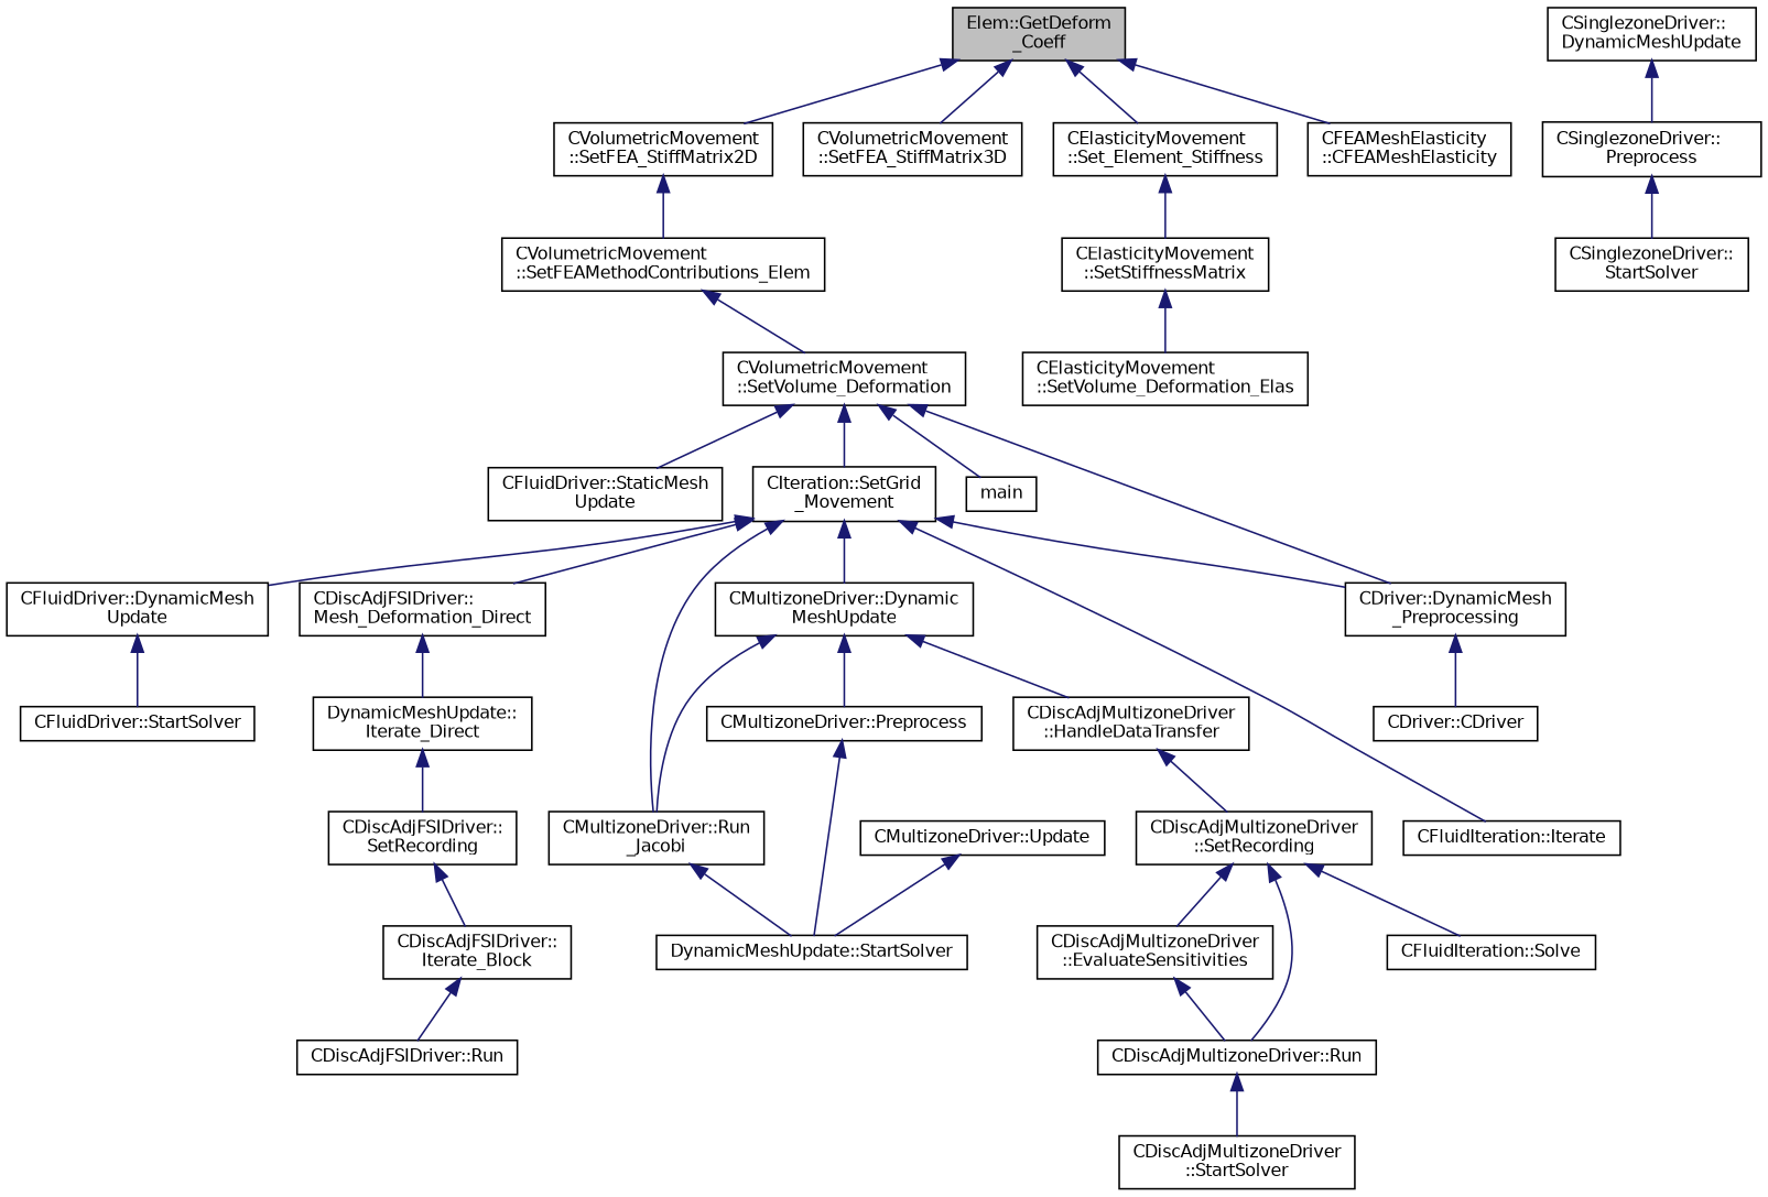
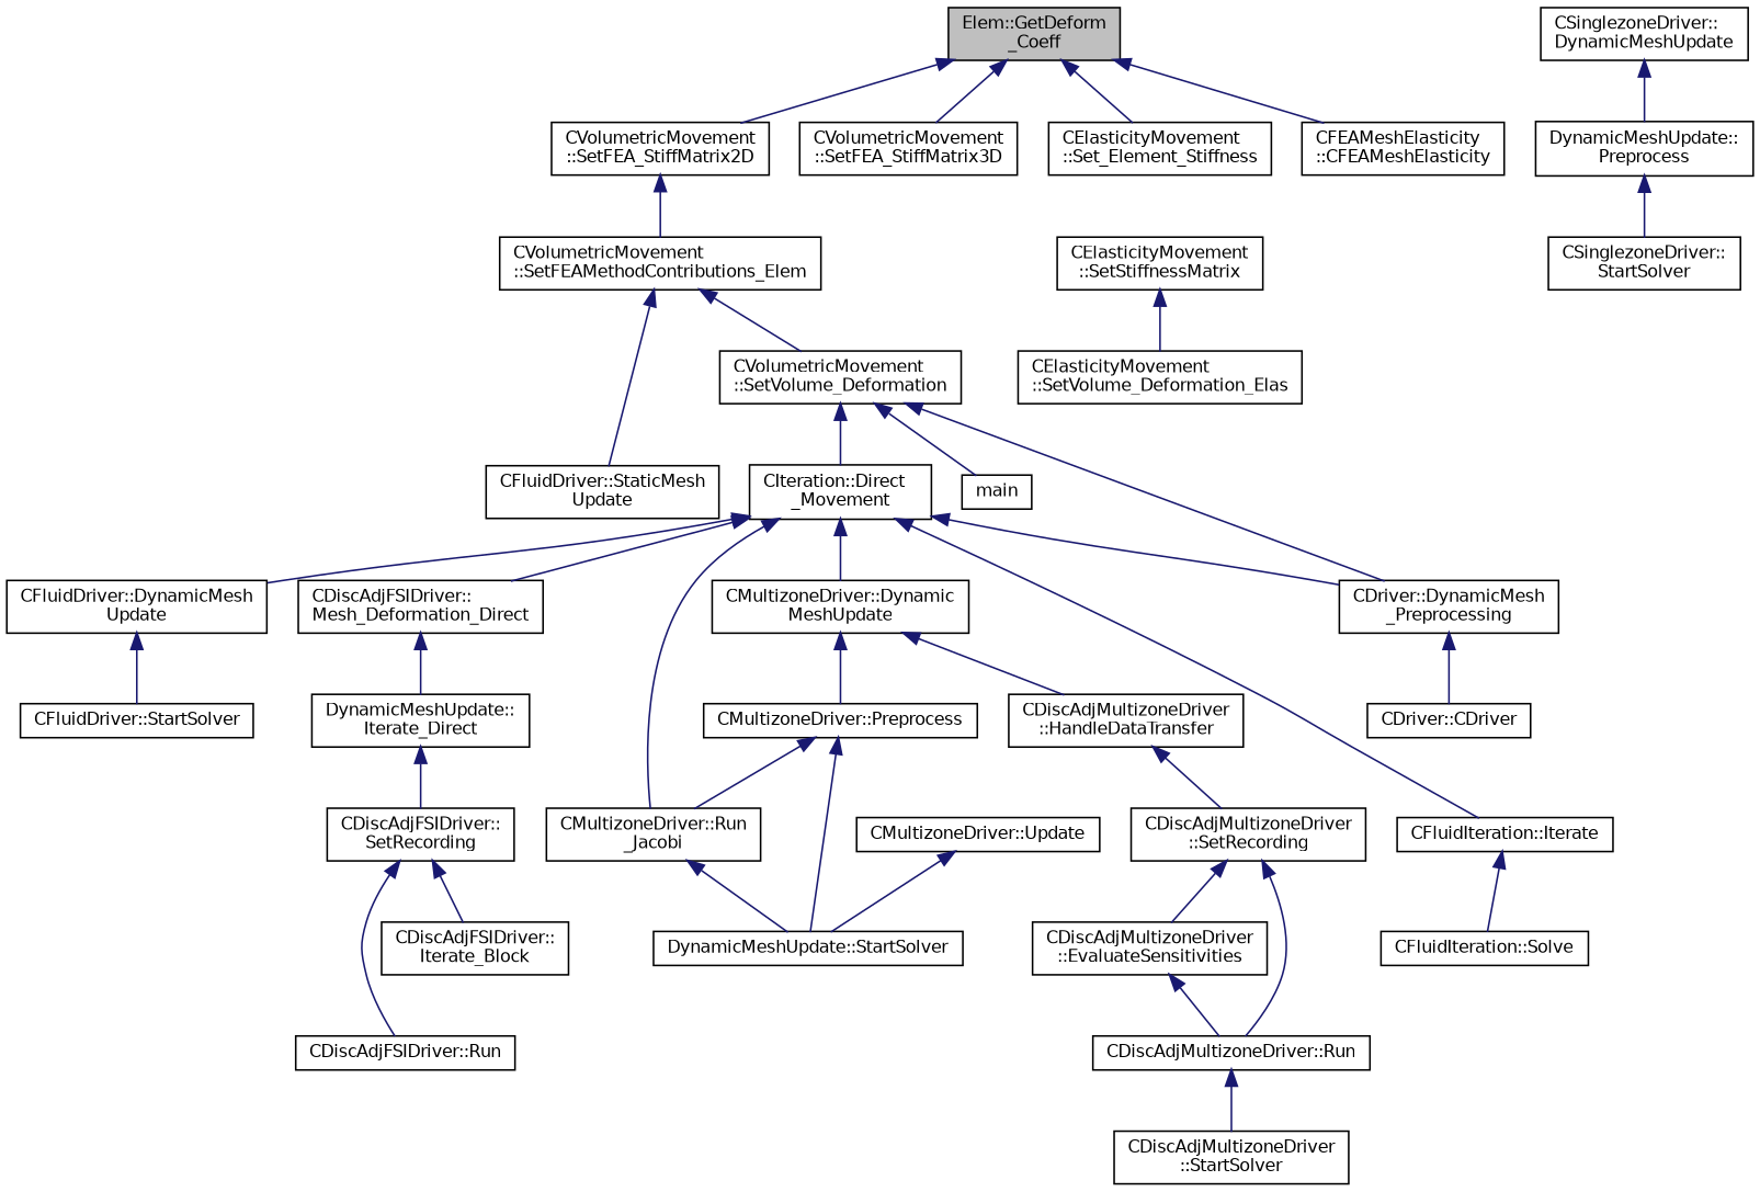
  digraph {
    rankdir=TB
    node [color=black fillcolor=white fontname=Helvetica fontsize=10 shape=record style=filled]
    edge [color=midnightblue dir=back fontname=Helvetica fontsize=10 labelfontname=Helvetica labelfontsize=10 style=solid]
    n1 [fillcolor=grey75 fontcolor=black height=0.2 label="Elem::GetDeform\l_Coeff" width=0.4]
    n2 [height=0.2 label="CVolumetricMovement\l::SetFEA_StiffMatrix2D" width=0.4]
    n3 [height=0.2 label="CVolumetricMovement\l::SetFEA_StiffMatrix3D" width=0.4]
    n4 [height=0.2 label="CElasticityMovement\l::Set_Element_Stiffness" width=0.4]
    n5 [height=0.2 label="CFEAMeshElasticity\l::CFEAMeshElasticity" width=0.4]
    n6 [height=0.2 label="CVolumetricMovement\l::SetFEAMethodContributions_Elem" width=0.4]
    n7 [height=0.2 label="CElasticityMovement\l::SetStiffnessMatrix" width=0.4]
    n8 [height=0.2 label="CVolumetricMovement\l::SetVolume_Deformation" width=0.4]
    n9 [height=0.2 label="CDriver::DynamicMesh\l_Preprocessing" width=0.4]
-   n10 [height=0.2 label="CIteration::SetGrid\l_Movement" width=0.4]
+   n10 [height=0.2 label="CIteration::Direct\l_Movement" width=0.4]
    n11 [height=0.2 label="CFluidDriver::StaticMesh\lUpdate" width=0.4]
    n12 [height=0.2 label=main width=0.4]
    n13 [height=0.2 label="CDriver::CDriver" width=0.4]
    n14 [height=0.2 label="CFluidDriver::DynamicMesh\lUpdate" width=0.4]
    n15 [height=0.2 label="CDiscAdjFSIDriver::\lMesh_Deformation_Direct" width=0.4]
    n16 [height=0.2 label="CMultizoneDriver::Dynamic\lMeshUpdate" width=0.4]
    n17 [height=0.2 label="CFluidIteration::Iterate" width=0.4]
    n18 [height=0.2 label="CMultizoneDriver::Run\l_Jacobi" width=0.4]
    n19 [height=0.2 label="CFluidDriver::StartSolver" width=0.4]
    n20 [height=0.2 label="DynamicMeshUpdate::\lIterate_Direct" width=0.4]
    n21 [height=0.2 label="CDiscAdjMultizoneDriver\l::HandleDataTransfer" width=0.4]
    n22 [height=0.2 label="CMultizoneDriver::Preprocess" width=0.4]
    n23 [height=0.2 label="CSinglezoneDriver::\lDynamicMeshUpdate" width=0.4]
-   n24 [height=0.2 label="CSinglezoneDriver::\lPreprocess" width=0.4]
+   n24 [height=0.2 label="DynamicMeshUpdate::\lPreprocess" width=0.4]
    n25 [height=0.2 label="CFluidIteration::Solve" width=0.4]
    n26 [height=0.2 label="CDiscAdjFSIDriver::\lSetRecording" width=0.4]
    n27 [height=0.2 label="CDiscAdjFSIDriver::\lIterate_Block" width=0.4]
    n28 [height=0.2 label="CDiscAdjFSIDriver::Run" width=0.4]
    n29 [height=0.2 label="CDiscAdjMultizoneDriver\l::SetRecording" width=0.4]
    n30 [height=0.2 label="DynamicMeshUpdate::StartSolver" width=0.4]
    n31 [height=0.2 label="CMultizoneDriver::Update" width=0.4]
    n32 [height=0.2 label="CDiscAdjMultizoneDriver::Run" width=0.4]
    n33 [height=0.2 label="CDiscAdjMultizoneDriver\l::EvaluateSensitivities" width=0.4]
    n34 [height=0.2 label="CDiscAdjMultizoneDriver\l::StartSolver" width=0.4]
    n35 [height=0.2 label="CSinglezoneDriver::\lStartSolver" width=0.4]
    n36 [height=0.2 label="CElasticityMovement\l::SetVolume_Deformation_Elas" width=0.4]
    n1 -> n2
    n1 -> n3
    n1 -> n4
    n1 -> n5
    n2 -> n6
-   n4 -> n7
    n6 -> n8
    n7 -> n36
    n8 -> n9
    n8 -> n10
-   n8 -> n11
+   n6 -> n11
    n8 -> n12
    n9 -> n13
    n10 -> n9
    n10 -> n14
    n10 -> n15
    n10 -> n16
    n10 -> n17
    n10 -> n18
    n14 -> n19
    n15 -> n20
-   n16 -> n18
+   n22 -> n18
    n16 -> n21
    n16 -> n22
-   n29 -> n25
+   n17 -> n25
    n18 -> n30
    n20 -> n26
    n21 -> n29
    n22 -> n30
    n23 -> n24
    n24 -> n35
    n26 -> n27
-   n27 -> n28
+   n26 -> n28
    n29 -> n32
    n29 -> n33
    n31 -> n30
    n32 -> n34
    n33 -> n32
  }
